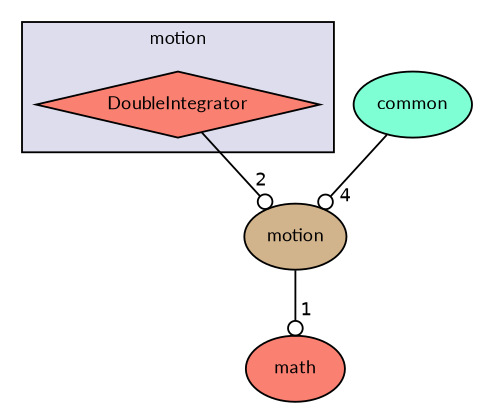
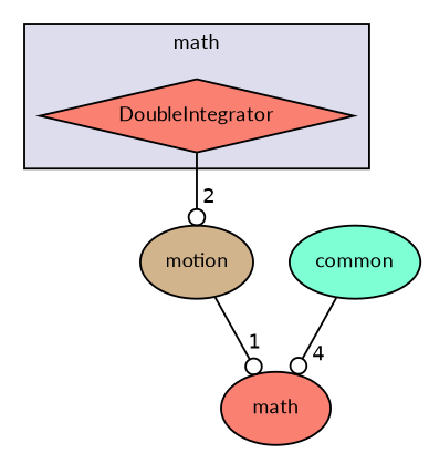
  digraph {
    compound=true
    fontname=Lato
    node [fillcolor=salmon fontname=Lato fontsize=10 shape=ellipse style=filled]
    edge [arrowhead=odot fontname=Lato labeldistance=1.5 labelfontname=Helvetica labelfontsize=10]
    n1 [label=DoubleIntegrator pencolor=black shape=diamond]
    n2 [fillcolor=tan label=motion]
    n3 [fillcolor=aquamarine label=common]
    n4 [label=math]
    subgraph cluster_1 {
      bgcolor="#ddddee"
      fontsize=10
-     label=motion
+     label=math
      pencolor=black
      n1
    }
    n1 -> n2 [headlabel=2]
    n2 -> n4 [headlabel=1]
-   n3 -> n2 [headlabel=4]
+   n3 -> n4 [headlabel=4]
  }
